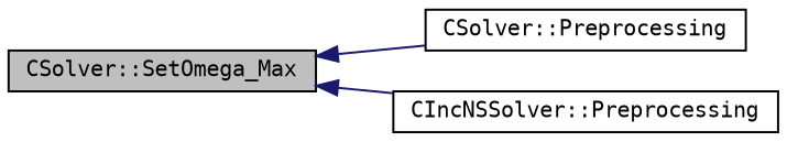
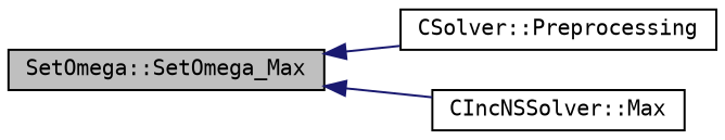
  digraph {
    fontname="DejaVu Sans Mono"
    rankdir=LR
    node [color=black fillcolor=white fontname="DejaVu Sans Mono" fontsize=10 shape=record style=filled]
    edge [color=midnightblue dir=back fontname="DejaVu Sans Mono" fontsize=10 labelfontname=Helvetica labelfontsize=10 style=solid]
-   n1 [fillcolor=grey75 fontcolor=black height=0.2 label="CSolver::SetOmega_Max" width=0.4]
+   n1 [fillcolor=grey75 fontcolor=black height=0.2 label="SetOmega::SetOmega_Max" width=0.4]
    n2 [height=0.2 label="CSolver::Preprocessing" width=0.4]
-   n3 [height=0.2 label="CIncNSSolver::Preprocessing" width=0.4]
+   n3 [height=0.2 label="CIncNSSolver::Max" width=0.4]
    n1 -> n2
    n1 -> n3
  }
